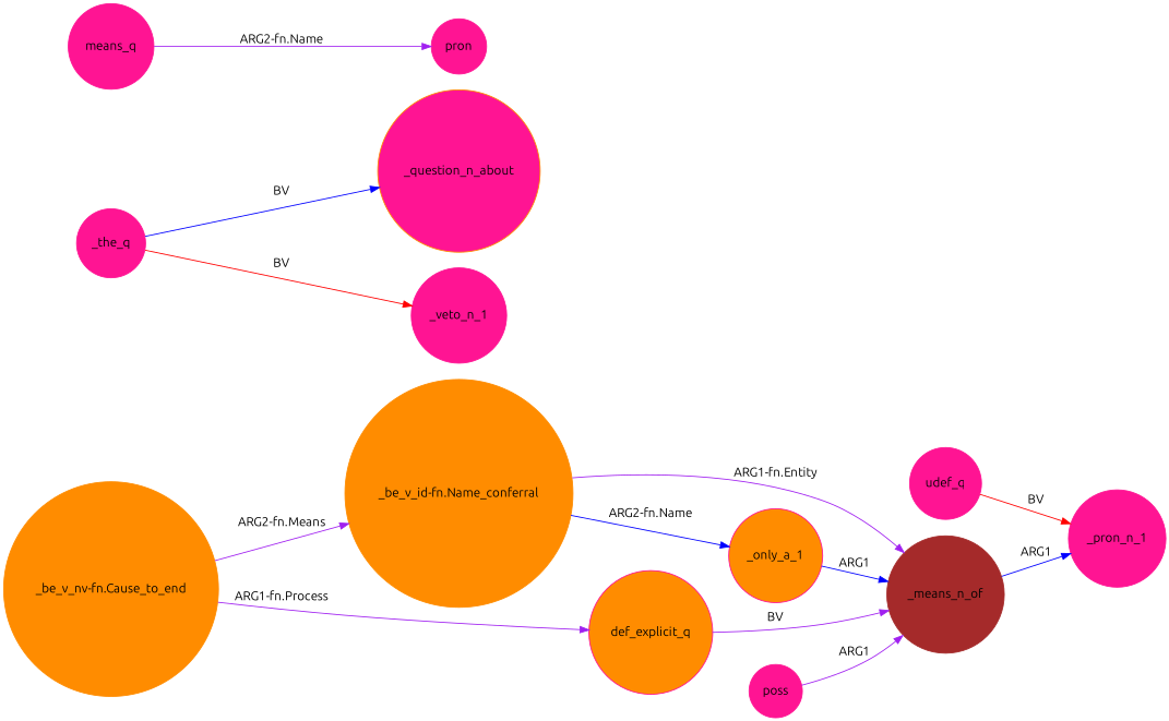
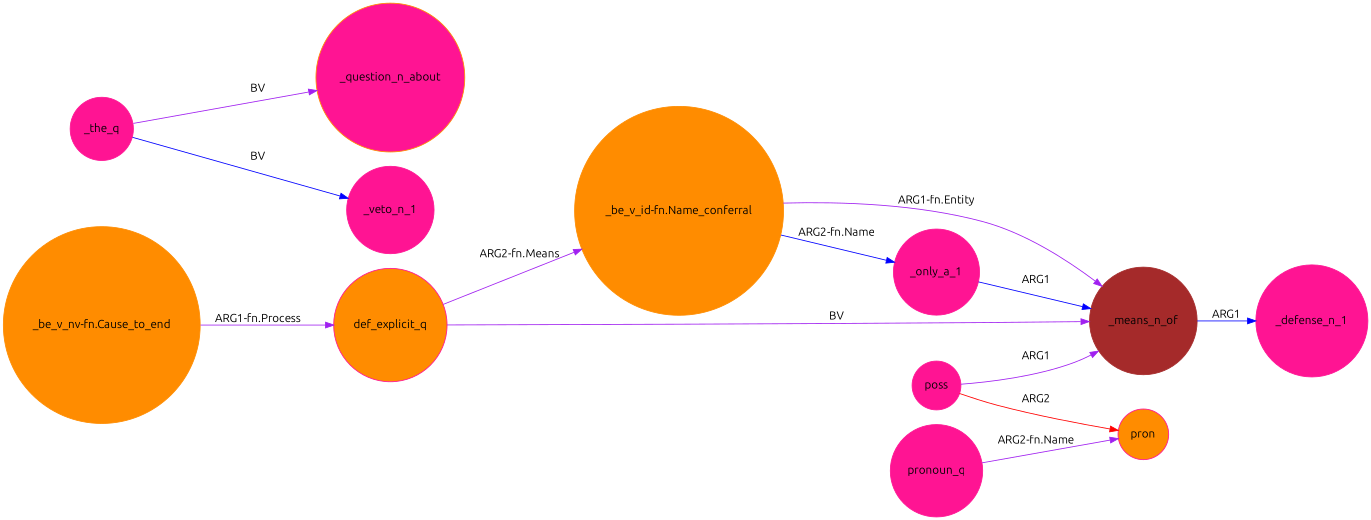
  digraph {
    fontname=Ubuntu
    rankdir=LR
    node [color=deeppink fontname=Ubuntu shape=circle style=filled]
    edge [color=purple fontname=Ubuntu]
    "_be_v_id-fn.Name_conferral" [color=darkorange]
    _means_n_of [color=brown]
-   _only_a_1 [fillcolor=darkorange]
-   _defense_n_1 [label=_pron_n_1]
+   _only_a_1
+   _defense_n_1
    "_be_v_nv-fn.Cause_to_end" [color=darkorange]
    def_explicit_q [fillcolor=darkorange]
    _question_n_about [color=darkorange fillcolor=deeppink]
-   udef_q
    poss
-   pron
+   pron [fillcolor=darkorange]
    _the_q
    _veto_n_1
-   pronoun_q [label=means_q]
+   pronoun_q
    "_be_v_id-fn.Name_conferral" -> _means_n_of [label="ARG1-fn.Entity"]
    "_be_v_id-fn.Name_conferral" -> _only_a_1 [color=blue label="ARG2-fn.Name"]
    _means_n_of -> _defense_n_1 [color=blue label=ARG1]
    _only_a_1 -> _means_n_of [color=blue label=ARG1]
-   "_be_v_nv-fn.Cause_to_end" -> "_be_v_id-fn.Name_conferral" [label="ARG2-fn.Means"]
+   def_explicit_q -> "_be_v_id-fn.Name_conferral" [label="ARG2-fn.Means"]
    "_be_v_nv-fn.Cause_to_end" -> def_explicit_q [label="ARG1-fn.Process"]
    def_explicit_q -> _means_n_of [label=BV]
-   udef_q -> _defense_n_1 [color=red label=BV]
    poss -> _means_n_of [label=ARG1]
-   _the_q -> _question_n_about [color=blue label=BV]
-   _the_q -> _veto_n_1 [color=red label=BV]
+   poss -> pron [color=red label=ARG2]
+   _the_q -> _question_n_about [label=BV]
+   _the_q -> _veto_n_1 [color=blue label=BV]
    pronoun_q -> pron [label="ARG2-fn.Name"]
  }
